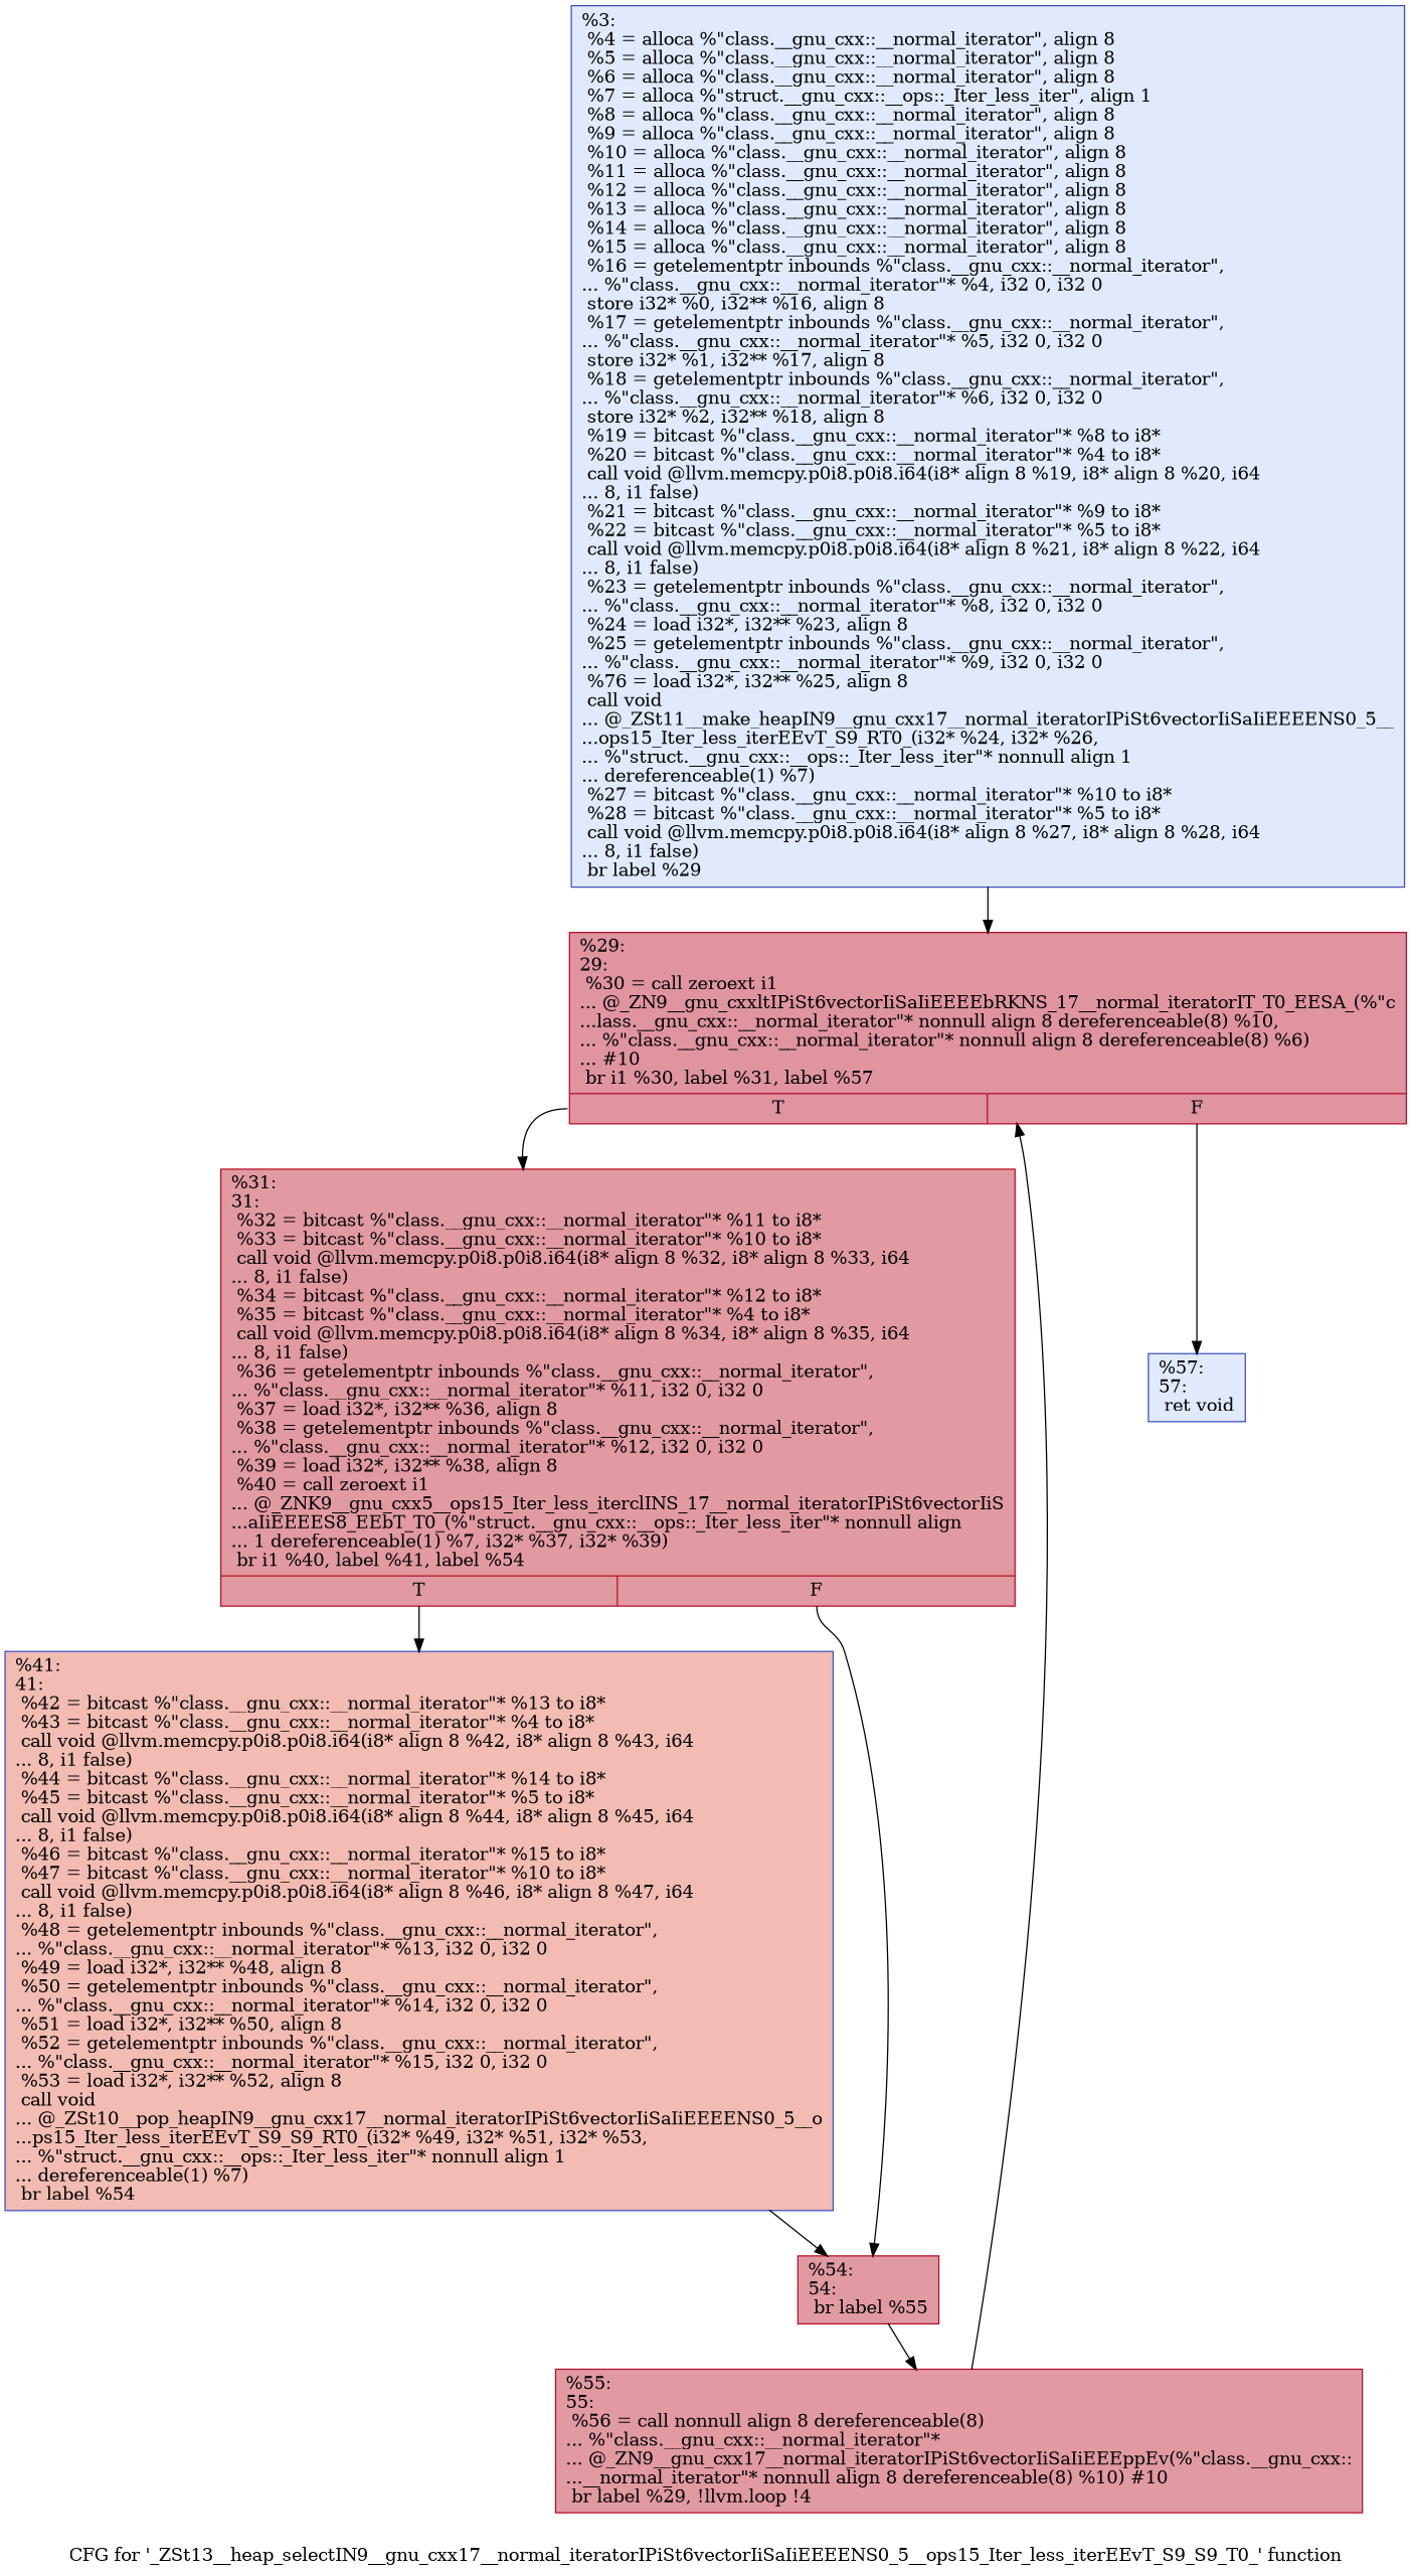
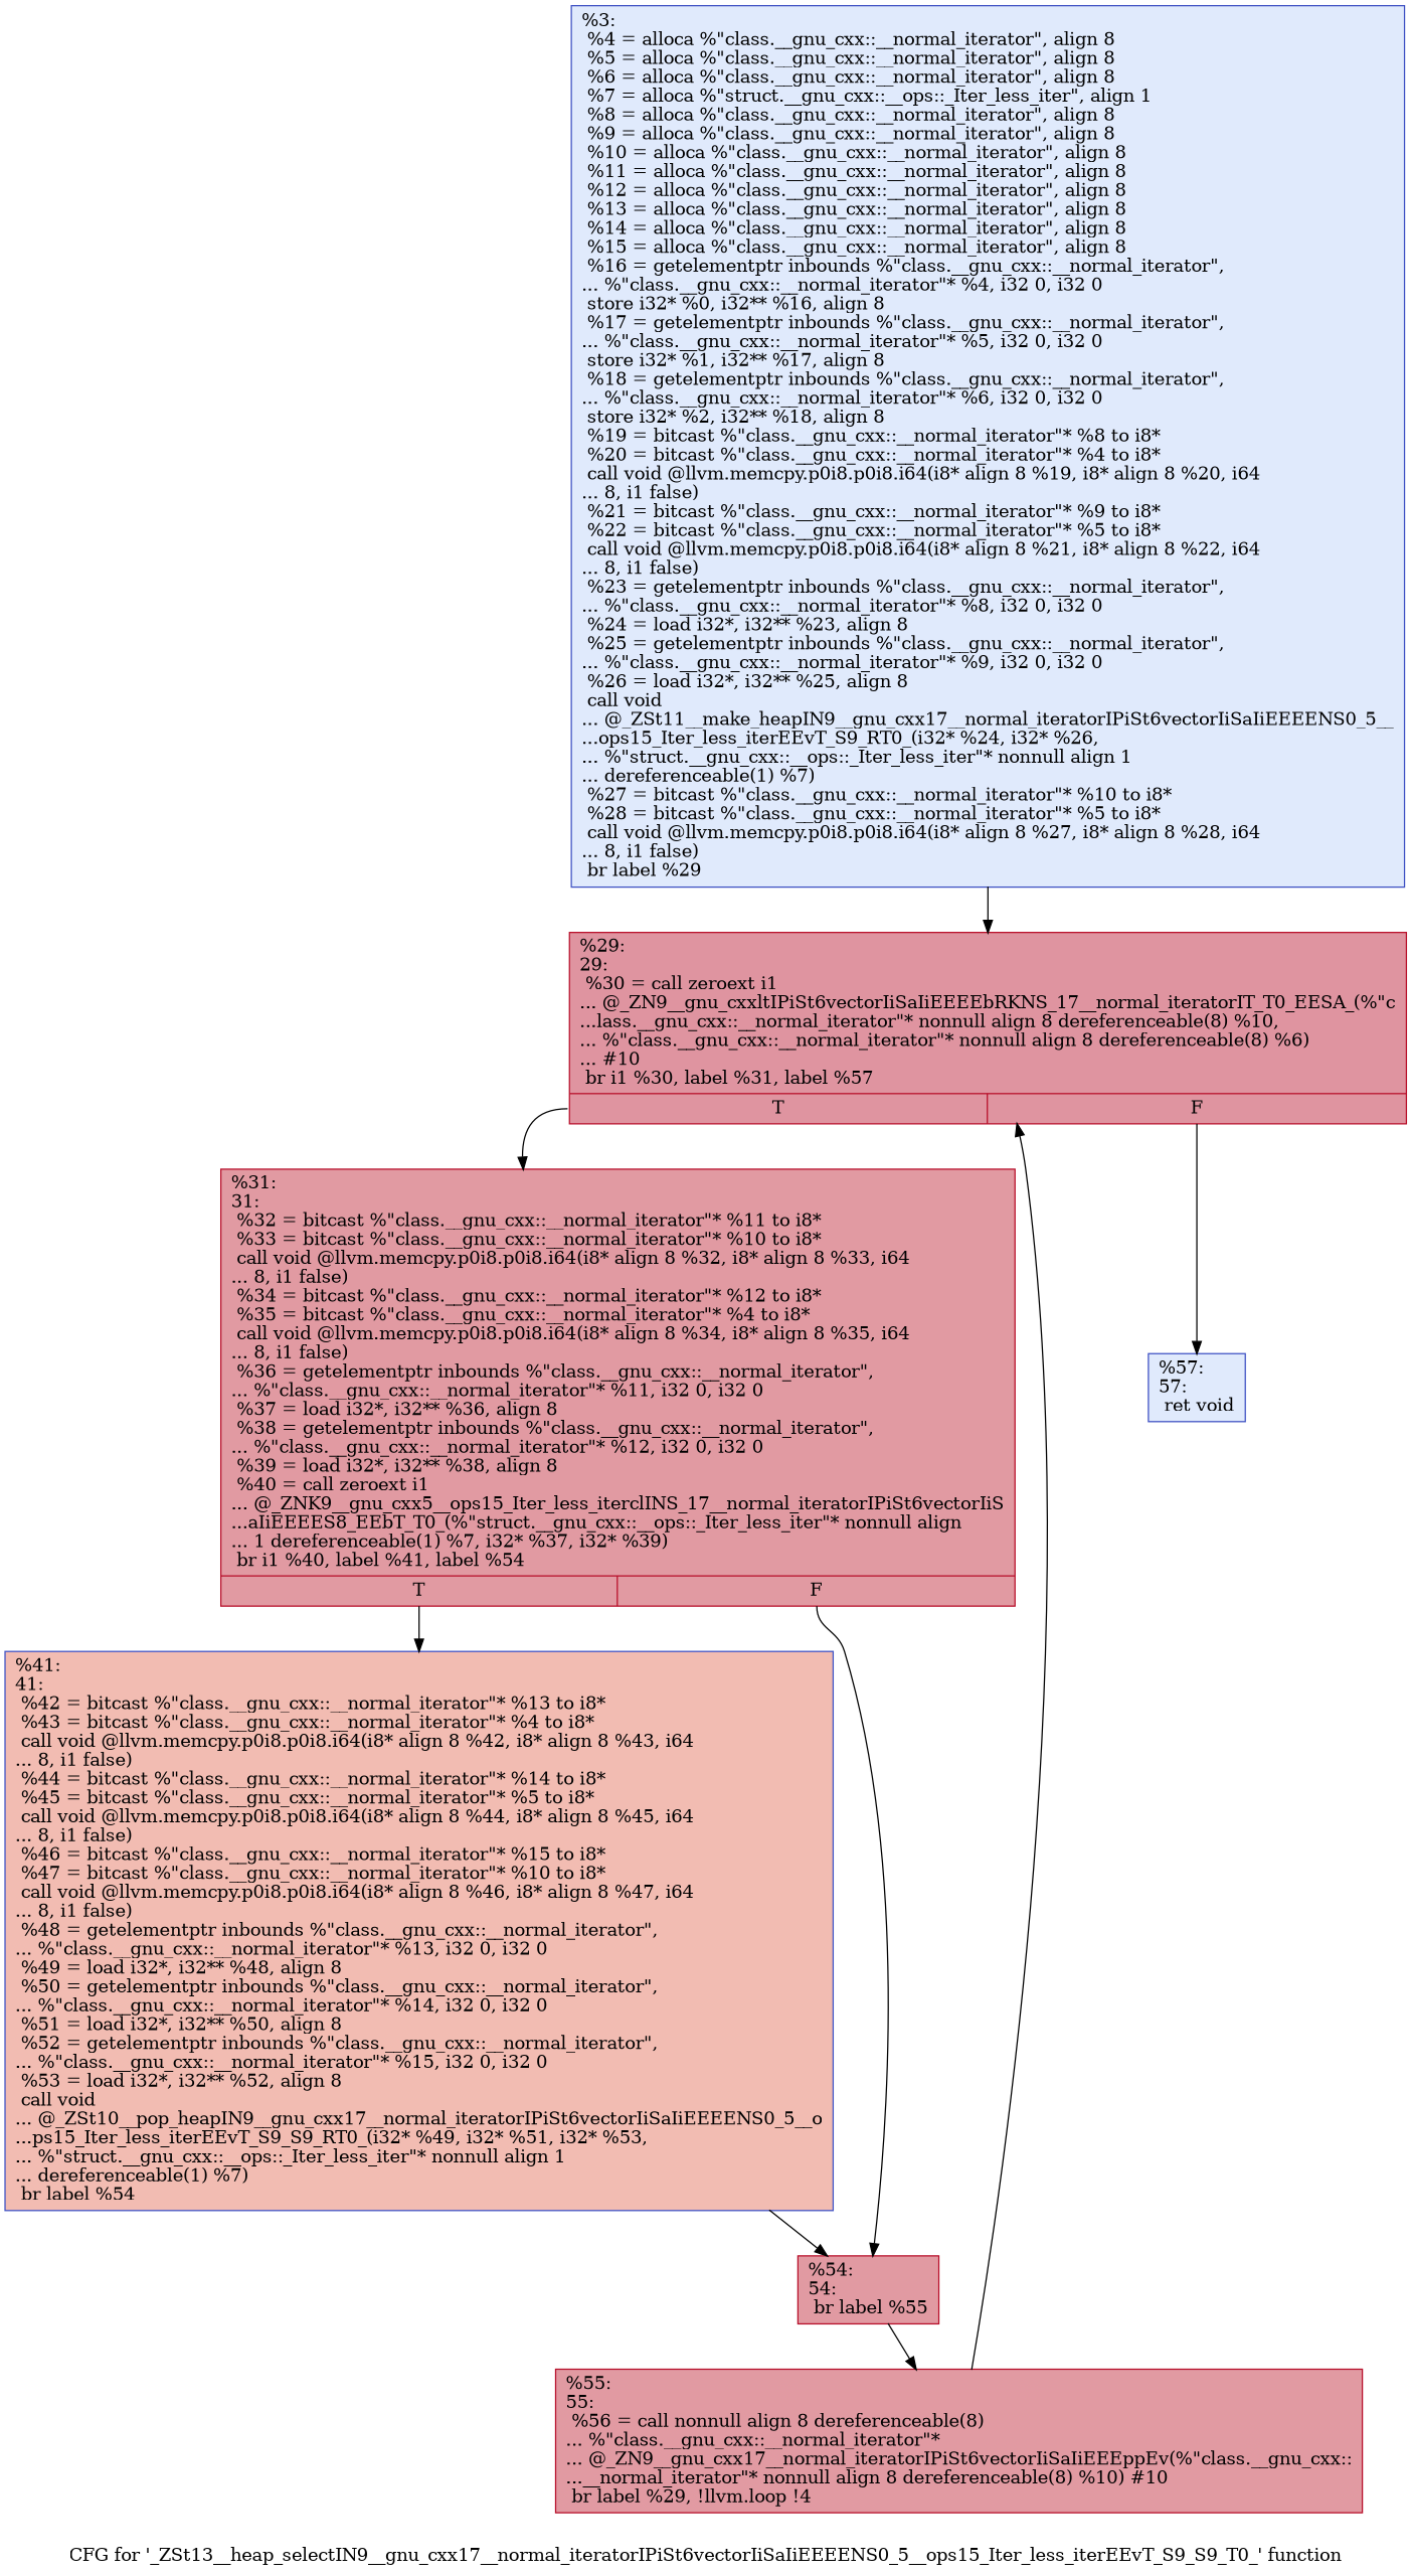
  digraph {
    label="CFG for '_ZSt13__heap_selectIN9__gnu_cxx17__normal_iteratorIPiSt6vectorIiSaIiEEEENS0_5__ops15_Iter_less_iterEEvT_S9_S9_T0_' function"
    node [color="#b70d28ff" fillcolor="#bb1b2c70" shape=record style=filled]
-   n1 [color="#3d50c3ff" fillcolor="#b9d0f970" label="{%3:\l  %4 = alloca %\"class.__gnu_cxx::__normal_iterator\", align 8\l  %5 = alloca %\"class.__gnu_cxx::__normal_iterator\", align 8\l  %6 = alloca %\"class.__gnu_cxx::__normal_iterator\", align 8\l  %7 = alloca %\"struct.__gnu_cxx::__ops::_Iter_less_iter\", align 1\l  %8 = alloca %\"class.__gnu_cxx::__normal_iterator\", align 8\l  %9 = alloca %\"class.__gnu_cxx::__normal_iterator\", align 8\l  %10 = alloca %\"class.__gnu_cxx::__normal_iterator\", align 8\l  %11 = alloca %\"class.__gnu_cxx::__normal_iterator\", align 8\l  %12 = alloca %\"class.__gnu_cxx::__normal_iterator\", align 8\l  %13 = alloca %\"class.__gnu_cxx::__normal_iterator\", align 8\l  %14 = alloca %\"class.__gnu_cxx::__normal_iterator\", align 8\l  %15 = alloca %\"class.__gnu_cxx::__normal_iterator\", align 8\l  %16 = getelementptr inbounds %\"class.__gnu_cxx::__normal_iterator\",\l... %\"class.__gnu_cxx::__normal_iterator\"* %4, i32 0, i32 0\l  store i32* %0, i32** %16, align 8\l  %17 = getelementptr inbounds %\"class.__gnu_cxx::__normal_iterator\",\l... %\"class.__gnu_cxx::__normal_iterator\"* %5, i32 0, i32 0\l  store i32* %1, i32** %17, align 8\l  %18 = getelementptr inbounds %\"class.__gnu_cxx::__normal_iterator\",\l... %\"class.__gnu_cxx::__normal_iterator\"* %6, i32 0, i32 0\l  store i32* %2, i32** %18, align 8\l  %19 = bitcast %\"class.__gnu_cxx::__normal_iterator\"* %8 to i8*\l  %20 = bitcast %\"class.__gnu_cxx::__normal_iterator\"* %4 to i8*\l  call void @llvm.memcpy.p0i8.p0i8.i64(i8* align 8 %19, i8* align 8 %20, i64\l... 8, i1 false)\l  %21 = bitcast %\"class.__gnu_cxx::__normal_iterator\"* %9 to i8*\l  %22 = bitcast %\"class.__gnu_cxx::__normal_iterator\"* %5 to i8*\l  call void @llvm.memcpy.p0i8.p0i8.i64(i8* align 8 %21, i8* align 8 %22, i64\l... 8, i1 false)\l  %23 = getelementptr inbounds %\"class.__gnu_cxx::__normal_iterator\",\l... %\"class.__gnu_cxx::__normal_iterator\"* %8, i32 0, i32 0\l  %24 = load i32*, i32** %23, align 8\l  %25 = getelementptr inbounds %\"class.__gnu_cxx::__normal_iterator\",\l... %\"class.__gnu_cxx::__normal_iterator\"* %9, i32 0, i32 0\l  %76 = load i32*, i32** %25, align 8\l  call void\l... @_ZSt11__make_heapIN9__gnu_cxx17__normal_iteratorIPiSt6vectorIiSaIiEEEENS0_5__\l...ops15_Iter_less_iterEEvT_S9_RT0_(i32* %24, i32* %26,\l... %\"struct.__gnu_cxx::__ops::_Iter_less_iter\"* nonnull align 1\l... dereferenceable(1) %7)\l  %27 = bitcast %\"class.__gnu_cxx::__normal_iterator\"* %10 to i8*\l  %28 = bitcast %\"class.__gnu_cxx::__normal_iterator\"* %5 to i8*\l  call void @llvm.memcpy.p0i8.p0i8.i64(i8* align 8 %27, i8* align 8 %28, i64\l... 8, i1 false)\l  br label %29\l}"]
+   n1 [color="#3d50c3ff" fillcolor="#b9d0f970" label="{%3:\l  %4 = alloca %\"class.__gnu_cxx::__normal_iterator\", align 8\l  %5 = alloca %\"class.__gnu_cxx::__normal_iterator\", align 8\l  %6 = alloca %\"class.__gnu_cxx::__normal_iterator\", align 8\l  %7 = alloca %\"struct.__gnu_cxx::__ops::_Iter_less_iter\", align 1\l  %8 = alloca %\"class.__gnu_cxx::__normal_iterator\", align 8\l  %9 = alloca %\"class.__gnu_cxx::__normal_iterator\", align 8\l  %10 = alloca %\"class.__gnu_cxx::__normal_iterator\", align 8\l  %11 = alloca %\"class.__gnu_cxx::__normal_iterator\", align 8\l  %12 = alloca %\"class.__gnu_cxx::__normal_iterator\", align 8\l  %13 = alloca %\"class.__gnu_cxx::__normal_iterator\", align 8\l  %14 = alloca %\"class.__gnu_cxx::__normal_iterator\", align 8\l  %15 = alloca %\"class.__gnu_cxx::__normal_iterator\", align 8\l  %16 = getelementptr inbounds %\"class.__gnu_cxx::__normal_iterator\",\l... %\"class.__gnu_cxx::__normal_iterator\"* %4, i32 0, i32 0\l  store i32* %0, i32** %16, align 8\l  %17 = getelementptr inbounds %\"class.__gnu_cxx::__normal_iterator\",\l... %\"class.__gnu_cxx::__normal_iterator\"* %5, i32 0, i32 0\l  store i32* %1, i32** %17, align 8\l  %18 = getelementptr inbounds %\"class.__gnu_cxx::__normal_iterator\",\l... %\"class.__gnu_cxx::__normal_iterator\"* %6, i32 0, i32 0\l  store i32* %2, i32** %18, align 8\l  %19 = bitcast %\"class.__gnu_cxx::__normal_iterator\"* %8 to i8*\l  %20 = bitcast %\"class.__gnu_cxx::__normal_iterator\"* %4 to i8*\l  call void @llvm.memcpy.p0i8.p0i8.i64(i8* align 8 %19, i8* align 8 %20, i64\l... 8, i1 false)\l  %21 = bitcast %\"class.__gnu_cxx::__normal_iterator\"* %9 to i8*\l  %22 = bitcast %\"class.__gnu_cxx::__normal_iterator\"* %5 to i8*\l  call void @llvm.memcpy.p0i8.p0i8.i64(i8* align 8 %21, i8* align 8 %22, i64\l... 8, i1 false)\l  %23 = getelementptr inbounds %\"class.__gnu_cxx::__normal_iterator\",\l... %\"class.__gnu_cxx::__normal_iterator\"* %8, i32 0, i32 0\l  %24 = load i32*, i32** %23, align 8\l  %25 = getelementptr inbounds %\"class.__gnu_cxx::__normal_iterator\",\l... %\"class.__gnu_cxx::__normal_iterator\"* %9, i32 0, i32 0\l  %26 = load i32*, i32** %25, align 8\l  call void\l... @_ZSt11__make_heapIN9__gnu_cxx17__normal_iteratorIPiSt6vectorIiSaIiEEEENS0_5__\l...ops15_Iter_less_iterEEvT_S9_RT0_(i32* %24, i32* %26,\l... %\"struct.__gnu_cxx::__ops::_Iter_less_iter\"* nonnull align 1\l... dereferenceable(1) %7)\l  %27 = bitcast %\"class.__gnu_cxx::__normal_iterator\"* %10 to i8*\l  %28 = bitcast %\"class.__gnu_cxx::__normal_iterator\"* %5 to i8*\l  call void @llvm.memcpy.p0i8.p0i8.i64(i8* align 8 %27, i8* align 8 %28, i64\l... 8, i1 false)\l  br label %29\l}"]
    n2 [fillcolor="#b70d2870" label="{%29:\l29:                                               \l  %30 = call zeroext i1\l... @_ZN9__gnu_cxxltIPiSt6vectorIiSaIiEEEEbRKNS_17__normal_iteratorIT_T0_EESA_(%\"c\l...lass.__gnu_cxx::__normal_iterator\"* nonnull align 8 dereferenceable(8) %10,\l... %\"class.__gnu_cxx::__normal_iterator\"* nonnull align 8 dereferenceable(8) %6)\l... #10\l  br i1 %30, label %31, label %57\l|{<s0>T|<s1>F}}"]
    n3 [label="{%31:\l31:                                               \l  %32 = bitcast %\"class.__gnu_cxx::__normal_iterator\"* %11 to i8*\l  %33 = bitcast %\"class.__gnu_cxx::__normal_iterator\"* %10 to i8*\l  call void @llvm.memcpy.p0i8.p0i8.i64(i8* align 8 %32, i8* align 8 %33, i64\l... 8, i1 false)\l  %34 = bitcast %\"class.__gnu_cxx::__normal_iterator\"* %12 to i8*\l  %35 = bitcast %\"class.__gnu_cxx::__normal_iterator\"* %4 to i8*\l  call void @llvm.memcpy.p0i8.p0i8.i64(i8* align 8 %34, i8* align 8 %35, i64\l... 8, i1 false)\l  %36 = getelementptr inbounds %\"class.__gnu_cxx::__normal_iterator\",\l... %\"class.__gnu_cxx::__normal_iterator\"* %11, i32 0, i32 0\l  %37 = load i32*, i32** %36, align 8\l  %38 = getelementptr inbounds %\"class.__gnu_cxx::__normal_iterator\",\l... %\"class.__gnu_cxx::__normal_iterator\"* %12, i32 0, i32 0\l  %39 = load i32*, i32** %38, align 8\l  %40 = call zeroext i1\l... @_ZNK9__gnu_cxx5__ops15_Iter_less_iterclINS_17__normal_iteratorIPiSt6vectorIiS\l...aIiEEEES8_EEbT_T0_(%\"struct.__gnu_cxx::__ops::_Iter_less_iter\"* nonnull align\l... 1 dereferenceable(1) %7, i32* %37, i32* %39)\l  br i1 %40, label %41, label %54\l|{<s0>T|<s1>F}}"]
    n4 [color="#3d50c3ff" fillcolor="#b9d0f970" label="{%57:\l57:                                               \l  ret void\l}"]
    n5 [color="#3d50c3ff" fillcolor="#e1675170" label="{%41:\l41:                                               \l  %42 = bitcast %\"class.__gnu_cxx::__normal_iterator\"* %13 to i8*\l  %43 = bitcast %\"class.__gnu_cxx::__normal_iterator\"* %4 to i8*\l  call void @llvm.memcpy.p0i8.p0i8.i64(i8* align 8 %42, i8* align 8 %43, i64\l... 8, i1 false)\l  %44 = bitcast %\"class.__gnu_cxx::__normal_iterator\"* %14 to i8*\l  %45 = bitcast %\"class.__gnu_cxx::__normal_iterator\"* %5 to i8*\l  call void @llvm.memcpy.p0i8.p0i8.i64(i8* align 8 %44, i8* align 8 %45, i64\l... 8, i1 false)\l  %46 = bitcast %\"class.__gnu_cxx::__normal_iterator\"* %15 to i8*\l  %47 = bitcast %\"class.__gnu_cxx::__normal_iterator\"* %10 to i8*\l  call void @llvm.memcpy.p0i8.p0i8.i64(i8* align 8 %46, i8* align 8 %47, i64\l... 8, i1 false)\l  %48 = getelementptr inbounds %\"class.__gnu_cxx::__normal_iterator\",\l... %\"class.__gnu_cxx::__normal_iterator\"* %13, i32 0, i32 0\l  %49 = load i32*, i32** %48, align 8\l  %50 = getelementptr inbounds %\"class.__gnu_cxx::__normal_iterator\",\l... %\"class.__gnu_cxx::__normal_iterator\"* %14, i32 0, i32 0\l  %51 = load i32*, i32** %50, align 8\l  %52 = getelementptr inbounds %\"class.__gnu_cxx::__normal_iterator\",\l... %\"class.__gnu_cxx::__normal_iterator\"* %15, i32 0, i32 0\l  %53 = load i32*, i32** %52, align 8\l  call void\l... @_ZSt10__pop_heapIN9__gnu_cxx17__normal_iteratorIPiSt6vectorIiSaIiEEEENS0_5__o\l...ps15_Iter_less_iterEEvT_S9_S9_RT0_(i32* %49, i32* %51, i32* %53,\l... %\"struct.__gnu_cxx::__ops::_Iter_less_iter\"* nonnull align 1\l... dereferenceable(1) %7)\l  br label %54\l}"]
    n6 [label="{%54:\l54:                                               \l  br label %55\l}"]
    n7 [label="{%55:\l55:                                               \l  %56 = call nonnull align 8 dereferenceable(8)\l... %\"class.__gnu_cxx::__normal_iterator\"*\l... @_ZN9__gnu_cxx17__normal_iteratorIPiSt6vectorIiSaIiEEEppEv(%\"class.__gnu_cxx::\l...__normal_iterator\"* nonnull align 8 dereferenceable(8) %10) #10\l  br label %29, !llvm.loop !4\l}"]
    n1 -> n2
    n2 -> n3 [tailport=s0]
    n2 -> n4 [tailport=s1]
    n3 -> n5 [tailport=s0]
    n3 -> n6 [tailport=s1]
    n5 -> n6
    n6 -> n7
    n7 -> n2
  }
